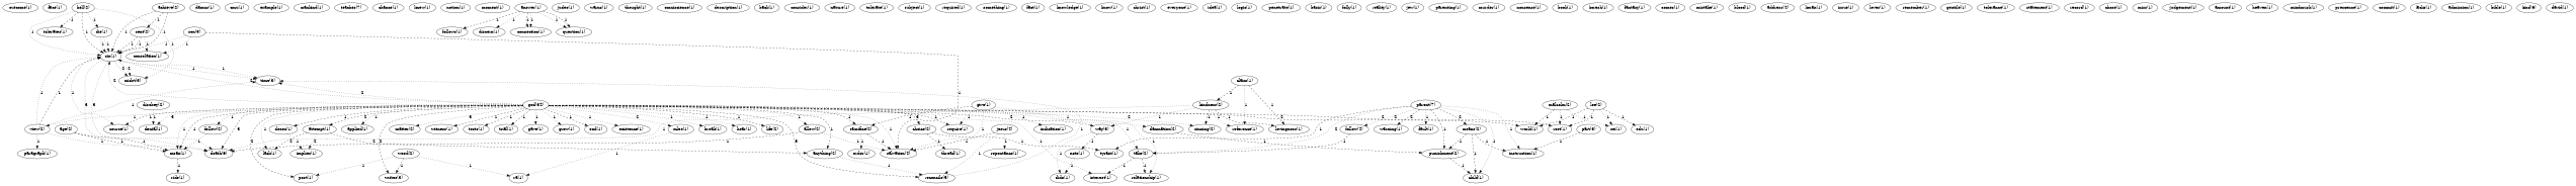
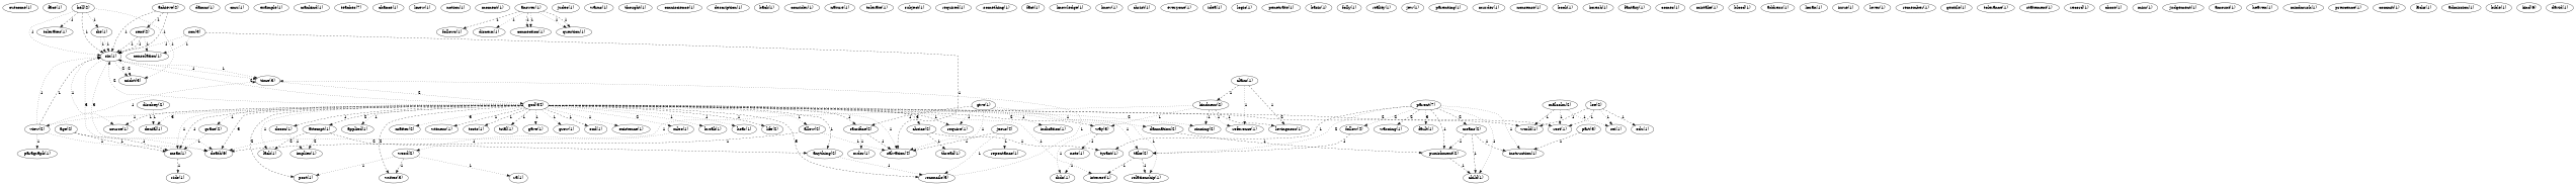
  digraph {
    edge [style=dotted]
    n1 [label="outcome(1)"]
    n2 [label="face(1)"]
    n3 [label="hell(2)"]
    n4 [label="die(1)"]
    n5 [label="sin(1)"]
    n6 [label="tolerates(1)"]
    n7 [label="midst(3)"]
    n8 [label="course(1)"]
    n9 [label="death(6)"]
    n10 [label="time(3)"]
    n11 [label="damns(1)"]
    n12 [label="cmu(1)"]
    n13 [label="example(1)"]
    n14 [label="parent(7)"]
    n15 [label="fault(1)"]
    n16 [label="follow(4)"]
    n17 [label="take(2)"]
    n18 [label="means(2)"]
    n19 [label="punishment(2)"]
    n20 [label="tyrant(1)"]
    n21 [label="child(1)"]
    n22 [label="instruction(1)"]
    n23 [label="warning(1)"]
    n24 [label="interest(1)"]
    n25 [label="relationship(1)"]
    n26 [label="claim(1)"]
    n27 [label="kindness(2)"]
    n28 [label="reference(1)"]
    n29 [label="lovingness(1)"]
    n30 [label="sinning(2)"]
    n31 [label="way(3)"]
    n32 [label="note(1)"]
    n33 [label="didn(1)"]
    n34 [label="wood(2)"]
    n35 [label="post(1)"]
    n36 [label="ra(1)"]
    n37 [label="writes(3)"]
    n38 [label="mankind(1)"]
    n39 [label="teaches(7)"]
    n40 [label="chance(1)"]
    n41 [label="knew(1)"]
    n42 [label="notion(1)"]
    n43 [label="moment(1)"]
    n44 [label="answer(1)"]
    n45 [label="follows(1)"]
    n46 [label="discern(1)"]
    n47 [label="connection(1)"]
    n48 [label="question(1)"]
    n49 [label="judeo(1)"]
    n50 [label="warns(1)"]
    n51 [label="thought(1)"]
    n52 [label="omniscience(1)"]
    n53 [label="description(1)"]
    n54 [label="back(1)"]
    n55 [label="consider(1)"]
    n56 [label="age(2)"]
    n57 [label="mean(1)"]
    n58 [label="ride(1)"]
    n59 [label="achieve(2)"]
    n60 [label="sent(2)"]
    n61 [label="consolation(1)"]
    n62 [label="attempt(1)"]
    n63 [label="implies(1)"]
    n64 [label="lack(1)"]
    n65 [label="anything(2)"]
    n66 [label="reconcile(5)"]
    n67 [label="disobey(2)"]
    n68 [label="denial(1)"]
    n69 [label="god(34)"]
    n70 [label="applied(1)"]
    n71 [label="matter(2)"]
    n72 [label="witness(1)"]
    n73 [label="view(2)"]
    n74 [label="tests(1)"]
    n75 [label="trial(1)"]
-   n76 [label="follow(2)"]
+   n76 [label="grace(2)"]
    n77 [label="damnation(2)"]
    n78 [label="gave(1)"]
    n79 [label="grow(1)"]
    n80 [label="end(1)"]
    n81 [label="require(1)"]
    n82 [label="rest(1)"]
    n83 [label="allow(2)"]
    n84 [label="existence(1)"]
    n85 [label="choice(2)"]
    n86 [label="mlee(1)"]
    n87 [label="break(1)"]
    n88 [label="world(1)"]
    n89 [label="doesn(1)"]
    n90 [label="sacrifice(2)"]
    n91 [label="salvation(4)"]
    n92 [label="hear(1)"]
    n93 [label="life(2)"]
    n94 [label="paragraph(1)"]
    n95 [label="thread(1)"]
    n96 [label="order(1)"]
    n97 [label="nature(1)"]
    n98 [label="tolerate(1)"]
    n99 [label="subject(1)"]
    n100 [label="required(1)"]
    n101 [label="something(1)"]
    n102 [label="fact(1)"]
    n103 [label="knowledge(1)"]
    n104 [label="know(1)"]
    n105 [label="christ(1)"]
    n106 [label="everyone(1)"]
    n107 [label="idea(1)"]
    n108 [label="logic(1)"]
    n109 [label="penetrate(1)"]
    n110 [label="basis(1)"]
    n111 [label="folly(1)"]
    n112 [label="lee(2)"]
    n113 [label="edu(1)"]
    n114 [label="sei(1)"]
    n115 [label="reality(1)"]
    n116 [label="give(1)"]
    n117 [label="indication(1)"]
    n118 [label="jew(1)"]
    n119 [label="parenting(1)"]
    n120 [label="son(3)"]
    n121 [label="murder(1)"]
    n122 [label="nonsense(1)"]
    n123 [label="book(1)"]
    n124 [label="koresh(1)"]
    n125 [label="fantasy(1)"]
    n126 [label="comes(1)"]
    n127 [label="mistake(1)"]
    n128 [label="blood(1)"]
    n129 [label="part(3)"]
    n130 [label="malcolm(2)"]
-   n131 [label="address(4)"]
+   n131 [label="address(1)"]
    n132 [label="koran(1)"]
    n133 [label="issue(1)"]
    n134 [label="loves(1)"]
    n135 [label="remember(1)"]
    n136 [label="gentile(1)"]
    n137 [label="tolerance(1)"]
    n138 [label="statement(1)"]
    n139 [label="record(1)"]
    n140 [label="chose(1)"]
    n141 [label="miss(1)"]
    n142 [label="judgement(1)"]
    n143 [label="amount(1)"]
    n144 [label="heaven(1)"]
    n145 [label="jesus(4)"]
    n146 [label="repentance(1)"]
    n147 [label="mindmush(1)"]
    n148 [label="prescence(1)"]
    n149 [label="commit(1)"]
    n150 [label="lacks(1)"]
    n151 [label="admission(1)"]
    n152 [label="bible(1)"]
    n153 [label="kind(6)"]
    n154 [label="david(1)"]
    n3 -> n4 [label=1]
    n3 -> n5 [label=1]
    n3 -> n5 [label=1 style=dashed]
    n3 -> n6 [label=1 style=dashed]
    n3 -> n7 [label=1]
    n4 -> n5 [label=1]
    n4 -> n5 [label=1]
    n5 -> n7 [label=2]
    n5 -> n7 [label=2]
    n5 -> n8 [label=1]
    n5 -> n9 [label=3]
    n5 -> n9 [label=3]
    n5 -> n10 [label=1]
    n5 -> n10 [label=1]
-   n14 -> n15 [label=1]
+   n14 -> n15 [label=3]
    n14 -> n16 [label=2]
    n14 -> n17 [label=2]
    n14 -> n18 [label=2 style=dashed]
    n14 -> n19 [label=1 style=dashed]
    n14 -> n20 [label=1 style=dashed]
    n14 -> n21 [label=1]
    n14 -> n22 [label=1]
    n14 -> n23 [label=2 style=dashed]
    n16 -> n17 [label=1 style=dashed]
    n17 -> n24 [label=1 style=dashed]
    n17 -> n25 [label=1 style=dashed]
    n18 -> n19 [label=1 style=dashed]
    n18 -> n21 [label=1 style=dashed]
    n18 -> n22 [label=1 style=dashed]
    n19 -> n21 [label=1 style=dashed]
    n26 -> n27 [label=1 style=dashed]
    n26 -> n28 [label=1]
    n26 -> n29 [label=1 style=dashed]
    n27 -> n9 [label=1]
    n27 -> n28 [label=1]
    n27 -> n29 [label=1 style=dashed]
    n27 -> n30 [label=1 style=dashed]
    n27 -> n31 [label=1]
    n31 -> n32 [label=1 style=dashed]
    n31 -> n33 [label=1]
    n32 -> n33 [label=1]
    n34 -> n35 [label=1]
    n34 -> n36 [label=1]
    n34 -> n37 [label=1 style=dashed]
    n44 -> n45 [label=1 style=dashed]
    n44 -> n46 [label=1]
    n44 -> n47 [label=1 style=dashed]
    n44 -> n47 [label=1]
    n44 -> n48 [label=1]
    n44 -> n48 [label=1 style=dashed]
    n56 -> n57 [label=1 style=dashed]
    n56 -> n57 [label=1 style=dashed]
    n57 -> n58 [label=1 style=dashed]
    n59 -> n5 [label=1 style=dashed]
    n59 -> n5 [label=1 style=dashed]
    n59 -> n60 [label=1 style=dashed]
    n60 -> n5 [label=1 style=dashed]
    n60 -> n5 [label=1 style=dashed]
    n60 -> n61 [label=1]
    n62 -> n63 [label=2]
    n62 -> n64 [label=2 style=dashed]
    n62 -> n65 [label=2 style=dashed]
    n65 -> n66 [label=1]
    n66 -> n10 [label=1]
    n67 -> n68 [label=1]
    n69 -> n5 [label=2]
    n69 -> n5 [label=2]
    n69 -> n8 [label=1 style=dashed]
    n69 -> n9 [label=3 style=dashed]
-   n69 -> n10 [label=2]
+   n10 -> n69 [label=2]
    n69 -> n17 [label=1]
    n69 -> n24 [label=1]
    n69 -> n30 [label=2]
    n69 -> n31 [label=2 style=dashed]
    n69 -> n35 [label=2 style=dashed]
    n69 -> n37 [label=2 style=dashed]
    n69 -> n57 [label=1 style=dashed]
    n69 -> n57 [label=1]
    n69 -> n62 [label=2 style=dashed]
    n69 -> n64 [label=1]
    n69 -> n65 [label=1 style=dashed]
    n69 -> n66 [label=3 style=dashed]
    n69 -> n68 [label=3]
    n69 -> n70 [label=1]
    n69 -> n71 [label=3]
    n69 -> n72 [label=1 style=dashed]
    n69 -> n73 [label=1]
    n69 -> n74 [label=1 style=dashed]
    n69 -> n75 [label=1 style=dashed]
    n69 -> n76 [label=1]
    n69 -> n77 [label=1]
    n69 -> n78 [label=1]
    n69 -> n79 [label=1]
    n69 -> n80 [label=1 style=dashed]
    n69 -> n81 [label=1 style=dashed]
    n69 -> n82 [label=2 style=dashed]
    n69 -> n83 [label=1]
    n69 -> n84 [label=1]
    n69 -> n85 [label=3 style=dashed]
    n69 -> n86 [label=2]
    n69 -> n87 [label=1]
    n69 -> n88 [label=2 style=dashed]
    n69 -> n89 [label=1 style=dashed]
    n69 -> n90 [label=1 style=dashed]
    n69 -> n91 [label=1]
    n69 -> n92 [label=1]
    n69 -> n93 [label=1 style=dashed]
    n73 -> n5 [label=1]
    n73 -> n5 [label=1 style=dashed]
    n73 -> n9 [label=1]
    n73 -> n10 [label=1]
    n73 -> n94 [label=1]
    n76 -> n57 [label=1]
    n77 -> n19 [label=1 style=dashed]
    n83 -> n9 [label=1 style=dashed]
    n83 -> n91 [label=1]
    n85 -> n20 [label=1 style=dashed]
    n85 -> n95 [label=1 style=dashed]
-   n86 -> n36 [label=1]
+   n86 -> n34 [label=1]
    n89 -> n63 [label=1]
    n90 -> n91 [label=1 style=dashed]
    n90 -> n96 [label=1]
    n112 -> n82 [label=1 style=dashed]
    n112 -> n88 [label=1 style=dashed]
    n112 -> n113 [label=1 style=dashed]
    n112 -> n114 [label=1]
    n116 -> n25 [label=1]
    n116 -> n81 [label=1]
    n116 -> n90 [label=1 style=dashed]
    n116 -> n91 [label=1]
    n116 -> n117 [label=1]
    n120 -> n5 [label=1]
    n120 -> n61 [label=1]
    n120 -> n91 [label=1 style=dashed]
    n129 -> n22 [label=1 style=dashed]
    n130 -> n82 [label=1]
    n130 -> n88 [label=1 style=dashed]
    n130 -> n114 [label=1]
    n145 -> n66 [label=1]
    n145 -> n91 [label=1 style=dashed]
    n145 -> n146 [label=1]
  }
